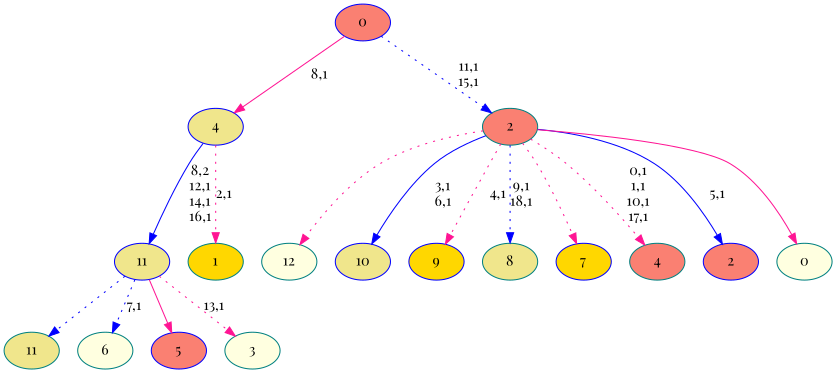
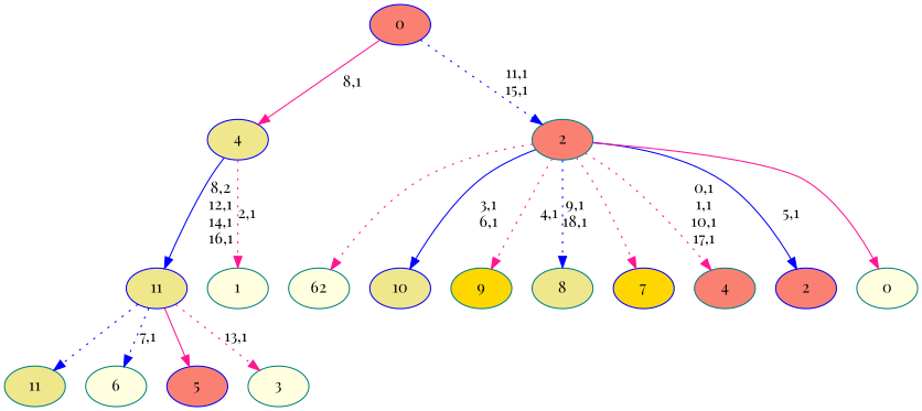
  digraph {
    fontname="Playfair Display"
    node [color=teal fillcolor=khaki fontname="Playfair Display" style=filled]
    edge [color=deeppink fontname="Playfair Display" style=dotted]
-   n1 [fillcolor=lightyellow label=12]
+   n1 [fillcolor=lightyellow label=62]
    n2 [label=11]
    n3 [color=blue label=10]
-   n4 [color=blue fillcolor=gold label=9]
+   n4 [fillcolor=gold label=9]
    n5 [label=8]
    n6 [color=blue fillcolor=gold label=7]
    n7 [fillcolor=lightyellow label=6]
    n8 [color=blue fillcolor=salmon label=5]
    n9 [fillcolor=salmon label=4]
    n10 [fillcolor=lightyellow label=3]
    11 [color=blue]
    n12 [color=blue fillcolor=salmon label=2]
-   n13 [fillcolor=gold label=1]
+   n13 [fillcolor=lightyellow label=1]
    4 [color=blue]
    n15 [fillcolor=lightyellow label=0]
    2 [fillcolor=salmon]
    0 [color=blue fillcolor=salmon]
    11 -> n2 [color=blue]
    11 -> n7 [color=blue label="7,1"]
    11 -> n8 [style=solid]
    11 -> n10 [label="13,1"]
    4 -> 11 [color=blue label="8,2\n12,1\n14,1\n16,1" style=solid]
    4 -> n13 [label="2,1"]
    2 -> n1
    2 -> n3 [color=blue label="3,1\n6,1" style=solid]
    2 -> n4 [label="4,1"]
    2 -> n5 [color=blue label="9,1\n18,1"]
    2 -> n6
    2 -> n9 [label="0,1\n1,1\n10,1\n17,1"]
    2 -> n12 [color=blue label="5,1" style=solid]
    2 -> n15 [style=solid]
    0 -> 4 [label="8,1" style=solid]
    0 -> 2 [color=blue label="11,1\n15,1"]
  }
